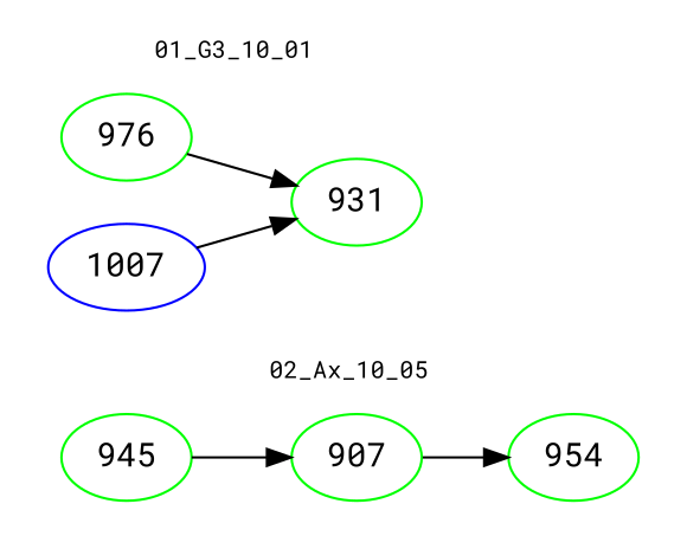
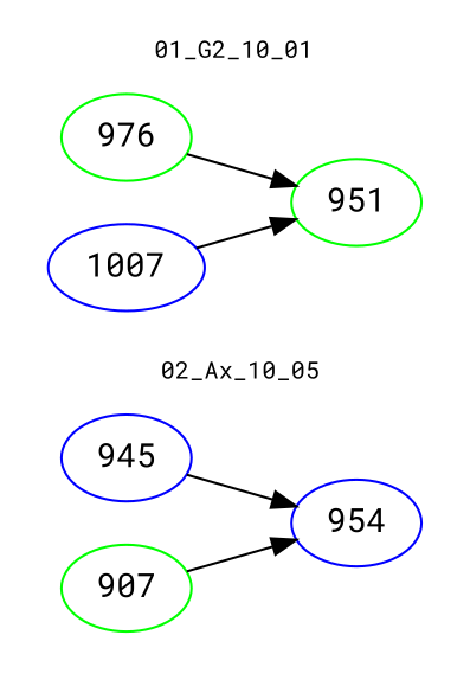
  digraph {
    fontname="Roboto Mono"
    rankdir=LR
    node [color=green fontname="Roboto Mono"]
    edge [color=black fontname="Roboto Mono"]
-   n1 [label=945]
+   n1 [color=blue label=945]
    n2 [label=907]
-   n3 [label=954]
+   n3 [color=blue label=954]
    n4 [label=976]
-   n5 [label=931]
+   n5 [label=951]
    n6 [color=blue label=1007]
    subgraph cluster_1 {
      color=white
      fontsize=10
      label="02_Ax_10_05"
      n1
      n2
      n3
    }
    subgraph cluster_2 {
      color=white
      fontsize=10
-     label="01_G3_10_01"
+     label="01_G2_10_01"
      n4
      n5
      n6
    }
-   n1 -> n2
+   n1 -> n3
    n2 -> n3
    n4 -> n5
    n6 -> n5
  }
